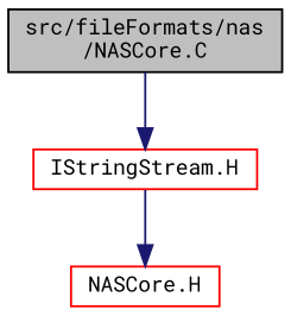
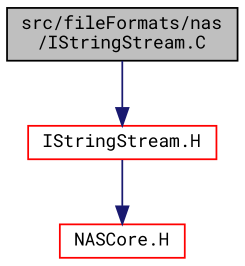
  digraph {
    fontname="Roboto Mono"
    node [color=red fontname="Roboto Mono" fontsize=10 shape=record]
    edge [color=midnightblue fontname="Roboto Mono" fontsize=10 labelfontname=Helvetica labelfontsize=10 style=solid]
-   n1 [color=black fillcolor=grey75 fontcolor=black height=0.2 label="src/fileFormats/nas\l/NASCore.C" style=filled width=0.4]
+   n1 [color=black fillcolor=grey75 fontcolor=black height=0.2 label="src/fileFormats/nas\l/IStringStream.C" style=filled width=0.4]
    n2 [height=0.2 label="IStringStream.H" width=0.4]
    n3 [height=0.2 label="NASCore.H" width=0.4]
    n1 -> n2
    n2 -> n3
  }
